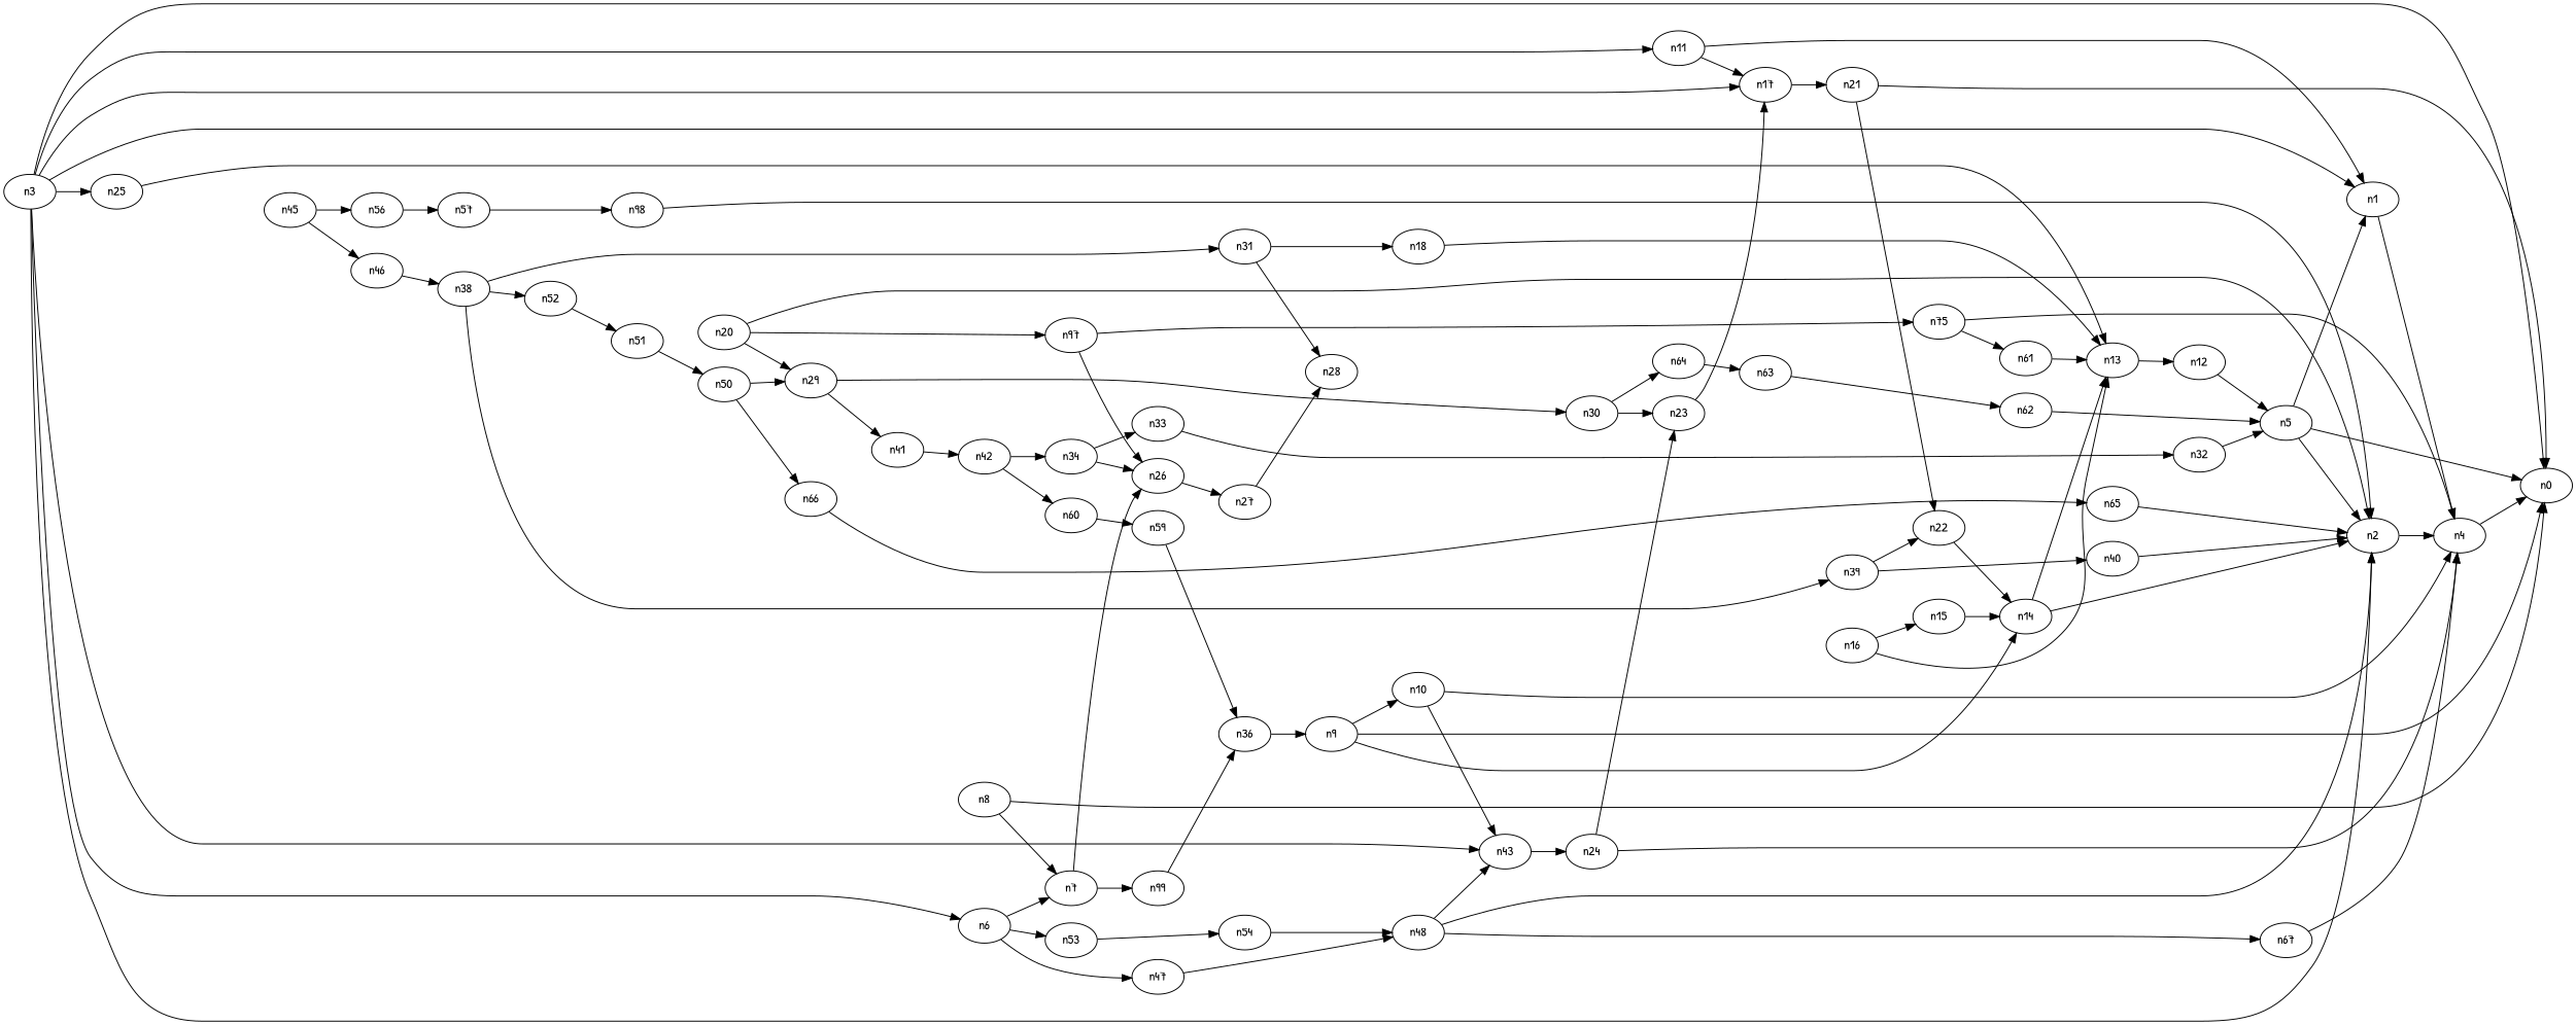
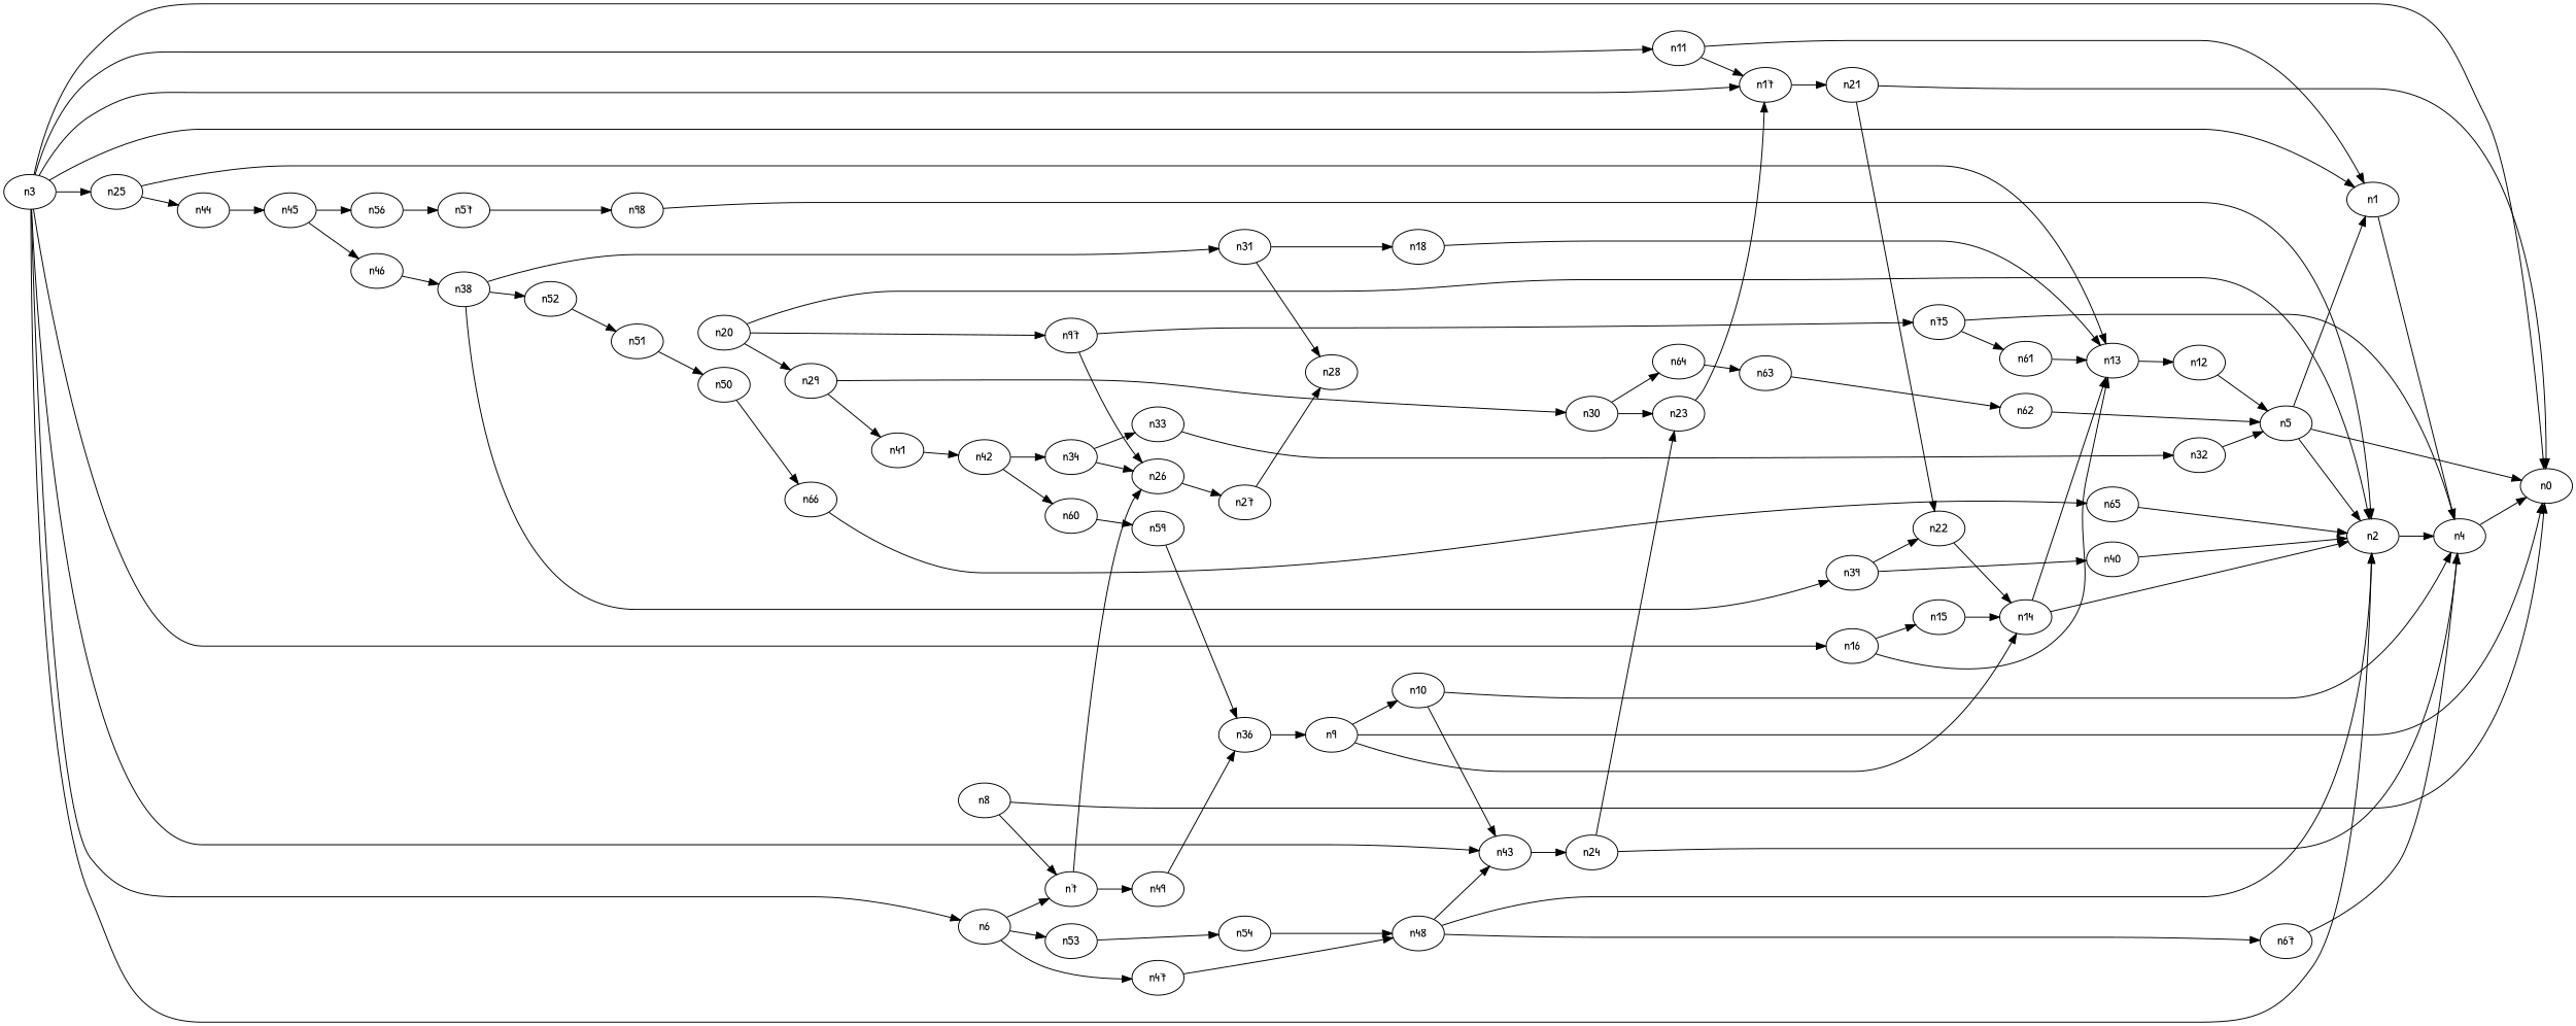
  digraph {
    fontname="Patrick Hand"
    rankdir=LR
    node [fontname="Patrick Hand"]
    edge [fontname="Patrick Hand"]
    n1
    n4
    n0
    n2
    n3
    n6
    n11
    n16
    n17
    n25
    n43
    n7
    n47
    n53
    n13
    n15
    n21
+   n44
    n24
    n26
-   n49 [label=n99]
+   n49
    n48
    n54
    n12
    n14
    n22
    n45
    n23
    n5
    n27
    n36
    n67
    n28
    n9
    n8
    n10
    n18
    n20
    n29
    n37 [label=n97]
    n30
    n41
    n55 [label=n75]
    n64
    n42
    n61
    n46
    n56
    n63
    n34
    n60
    n62
    n31
    n32
    n33
    n38
    n39
    n52
    n40
    n51
    n50
    n59
    n57
    n58 [label=n98]
    n66
    n65
    n1 -> n4
    n4 -> n0
    n2 -> n4
    n3 -> n1
    n3 -> n0
    n3 -> n2
    n3 -> n6
    n3 -> n11
+   n3 -> n16
    n3 -> n17
    n3 -> n25
    n3 -> n43
    n6 -> n7
    n6 -> n47
    n6 -> n53
    n11 -> n1
    n11 -> n17
    n16 -> n13
    n16 -> n15
    n17 -> n21
    n25 -> n13
+   n25 -> n44
    n43 -> n24
    n7 -> n26
    n7 -> n49
    n47 -> n48
    n53 -> n54
    n13 -> n12
    n15 -> n14
    n21 -> n0
    n21 -> n22
+   n44 -> n45
    n24 -> n4
    n24 -> n23
    n26 -> n27
    n49 -> n36
    n48 -> n2
    n48 -> n43
    n48 -> n67
    n54 -> n48
    n12 -> n5
    n14 -> n2
    n14 -> n13
    n22 -> n14
    n45 -> n46
    n45 -> n56
    n23 -> n17
    n5 -> n1
    n5 -> n0
    n5 -> n2
    n27 -> n28
    n36 -> n9
    n67 -> n4
    n9 -> n0
    n9 -> n14
    n9 -> n10
    n8 -> n0
    n8 -> n7
    n10 -> n4
    n10 -> n43
    n18 -> n13
    n20 -> n2
    n20 -> n29
    n20 -> n37
    n29 -> n30
    n29 -> n41
    n37 -> n26
    n37 -> n55
    n30 -> n23
    n30 -> n64
    n41 -> n42
    n55 -> n4
    n55 -> n61
    n64 -> n63
    n42 -> n34
    n42 -> n60
    n61 -> n13
    n46 -> n38
    n56 -> n57
    n63 -> n62
    n34 -> n26
    n34 -> n33
    n60 -> n59
    n62 -> n5
    n31 -> n28
    n31 -> n18
    n32 -> n5
    n33 -> n32
    n38 -> n31
    n38 -> n39
    n38 -> n52
    n39 -> n22
    n39 -> n40
    n52 -> n51
    n40 -> n2
    n51 -> n50
-   n50 -> n29
    n50 -> n66
    n59 -> n36
    n57 -> n58
    n58 -> n2
    n66 -> n65
    n65 -> n2
  }
